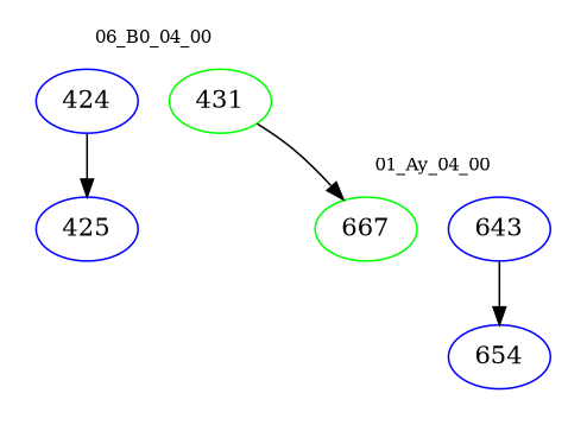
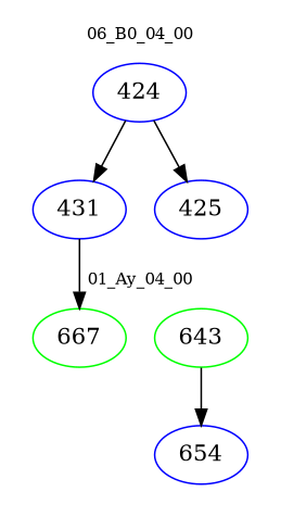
  digraph {
    node [color=green]
    edge [color=black]
-   n1 [color=blue label=643]
+   n1 [label=643]
    n2 [color=blue label=654]
    n3 [label=667]
    n4 [color=blue label=424]
-   n5 [label=431]
+   n5 [color=blue label=431]
    n6 [color=blue label=425]
    subgraph cluster_1 {
      color=white
      fontsize=10
      label="01_Ay_04_00"
      n1
      n2
      n3
    }
    subgraph cluster_2 {
      color=white
      fontsize=10
      label="06_B0_04_00"
      n4
      n5
      n6
    }
    n1 -> n2
+   n4 -> n5
    n4 -> n6
    n5 -> n3
  }
